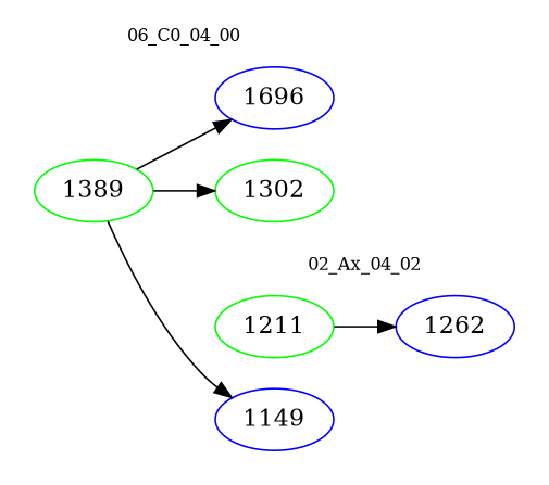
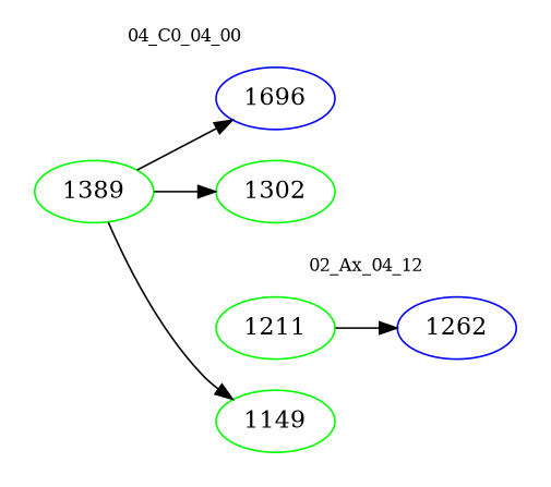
  digraph {
    rankdir=LR
    node [color=green]
    edge [color=black]
    n1 [label=1211]
-   n2 [color=blue label=1149]
+   n2 [label=1149]
    n3 [color=blue label=1262]
    n4 [label=1389]
    n5 [label=1302]
    n6 [color=blue label=1696]
    subgraph cluster_1 {
      color=white
      fontsize=10
-     label="02_Ax_04_02"
+     label="02_Ax_04_12"
      n1
      n2
      n3
    }
    subgraph cluster_2 {
      color=white
      fontsize=10
-     label="06_C0_04_00"
+     label="04_C0_04_00"
      n4
      n5
      n6
    }
    n1 -> n3
    n4 -> n2
    n4 -> n5
    n4 -> n6
  }
